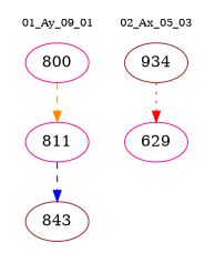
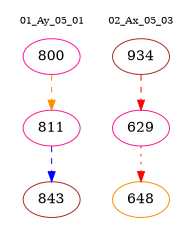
  digraph {
    node [color=deeppink]
    edge [color=red style=dashed]
    n1 [label=800]
    n2 [label=811]
    n3 [color=brown label=843]
    n4 [color=brown label=934]
    n5 [label=629]
+   n6 [color=darkorange label=648]
    subgraph cluster_1 {
      color=white
      fontsize=10
-     label="01_Ay_09_01"
+     label="01_Ay_05_01"
      n1
      n2
      n3
    }
    subgraph cluster_2 {
      color=white
      fontsize=10
      label="02_Ax_05_03"
      n4
      n5
+     n6
    }
    n1 -> n2 [color=darkorange]
    n2 -> n3 [color=blue]
-   n4 -> n5 [style=dotted]
+   n4 -> n5
+   n5 -> n6 [style=dotted]
  }
